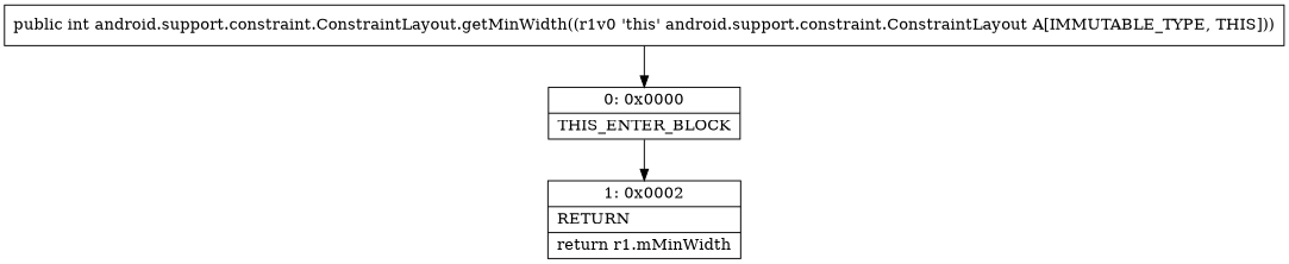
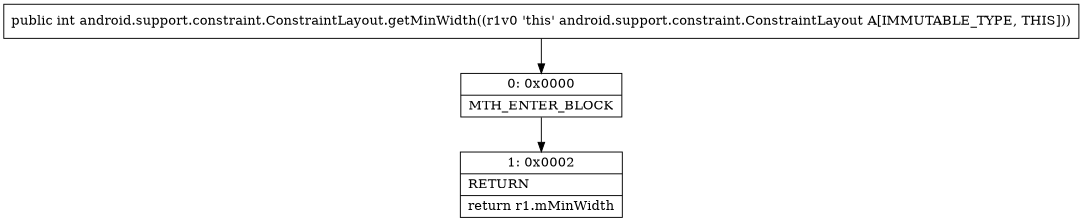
  digraph {
    node [shape=record]
-   n1 [label="{0\:\ 0x0000|THIS_ENTER_BLOCK\l}"]
+   n1 [label="{0\:\ 0x0000|MTH_ENTER_BLOCK\l}"]
    n2 [label="{1\:\ 0x0002|RETURN\l|return r1.mMinWidth\l}"]
    n3 [label="{public int android.support.constraint.ConstraintLayout.getMinWidth((r1v0 'this' android.support.constraint.ConstraintLayout A[IMMUTABLE_TYPE, THIS])) }"]
    n1 -> n2
    n3 -> n1
  }
